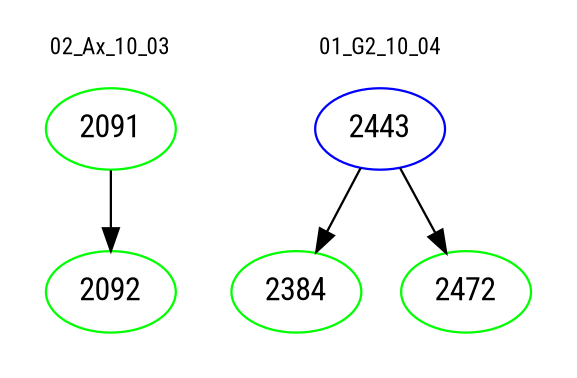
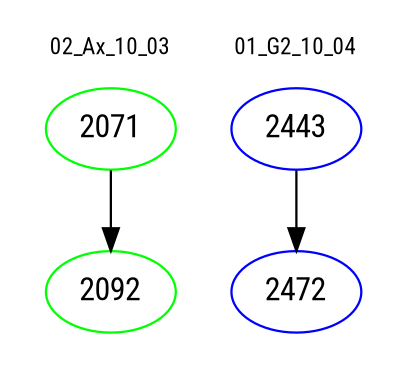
  digraph {
    fontname="Roboto Condensed"
    node [color=green fontname="Roboto Condensed"]
    edge [color=black fontname="Roboto Condensed"]
-   n1 [label=2091]
+   n1 [label=2071]
    n2 [label=2092]
    n3 [color=blue label=2443]
-   n4 [label=2384]
-   n5 [label=2472]
+   n5 [color=blue label=2472]
    subgraph cluster_1 {
      color=white
      fontsize=10
      label="02_Ax_10_03"
      n1
      n2
    }
    subgraph cluster_2 {
      color=white
      fontsize=10
      label="01_G2_10_04"
      n3
-     n4
      n5
    }
    n1 -> n2
-   n3 -> n4
    n3 -> n5
  }
